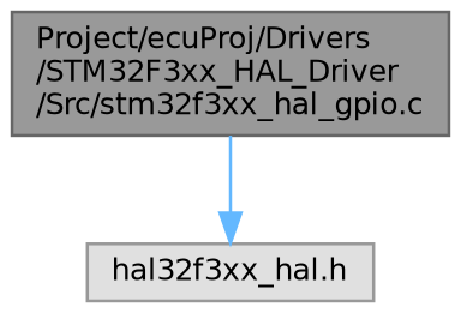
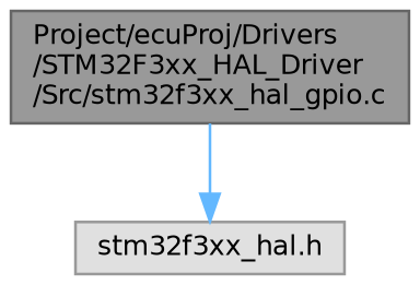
  digraph {
    node [fontname=Helvetica fontsize=10 shape=box style=filled]
    n1 [color=gray40 fillcolor=grey60 fontcolor=black height=0.2 label="Project/ecuProj/Drivers\l/STM32F3xx_HAL_Driver\l/Src/stm32f3xx_hal_gpio.c" width=0.4]
-   n2 [color=grey60 fillcolor="#E0E0E0" height=0.2 label="hal32f3xx_hal.h" width=0.4]
+   n2 [color=grey60 fillcolor="#E0E0E0" height=0.2 label="stm32f3xx_hal.h" width=0.4]
    n1 -> n2 [color=steelblue1 fontname=Helvetica fontsize=10 labelfontname=Helvetica labelfontsize=10 style=solid]
  }
